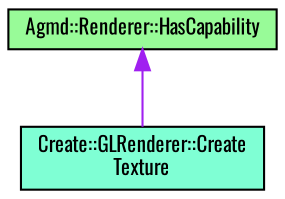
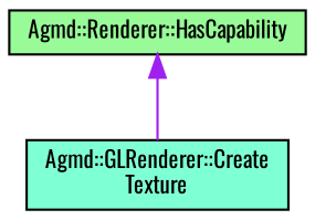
  digraph {
    rankdir=TB
    fontname=Oswald
    node [color=black fontname=Oswald fontsize=10 shape=record style=filled]
    n1 [fillcolor=palegreen fontcolor=black height=0.2 label="Agmd::Renderer::HasCapability" width=0.4]
-   n2 [fillcolor=aquamarine height=0.2 label="Create::GLRenderer::Create\lTexture" width=0.4]
+   n2 [fillcolor=aquamarine height=0.2 label="Agmd::GLRenderer::Create\lTexture" width=0.4]
    n1 -> n2 [color=purple dir=back fontname=Oswald fontsize=10 labelfontname=Helvetica labelfontsize=10 style=solid]
  }
